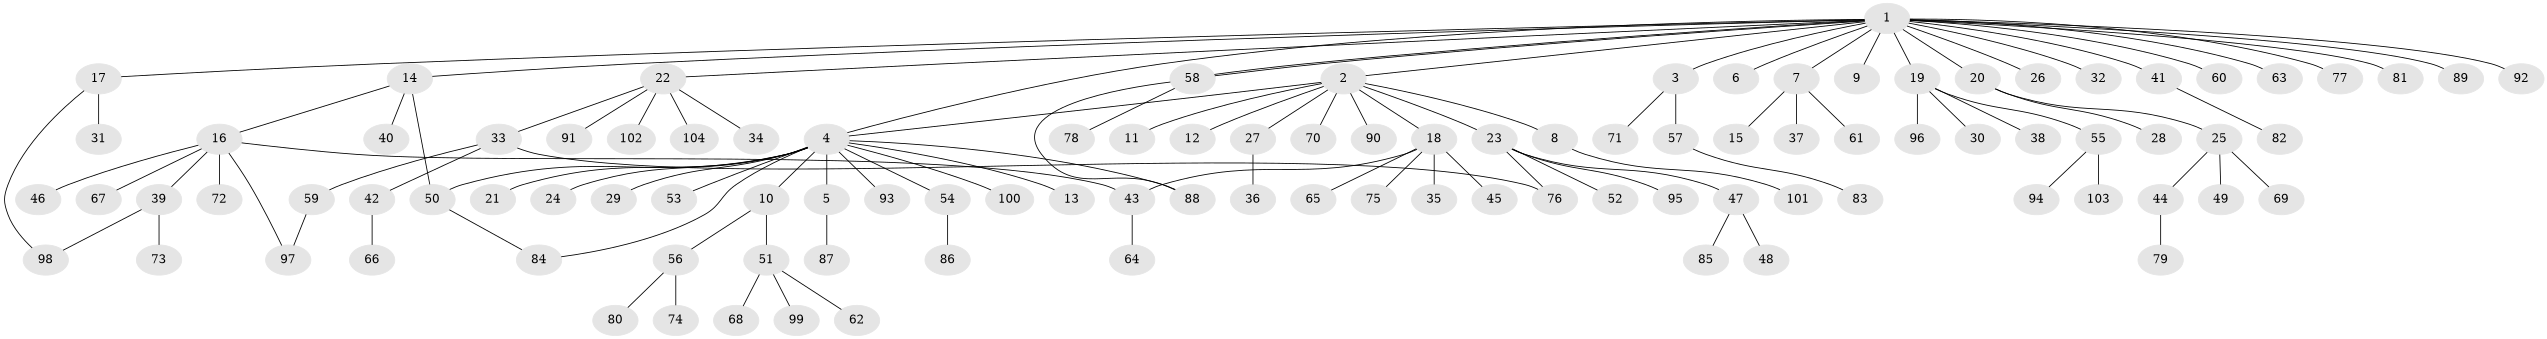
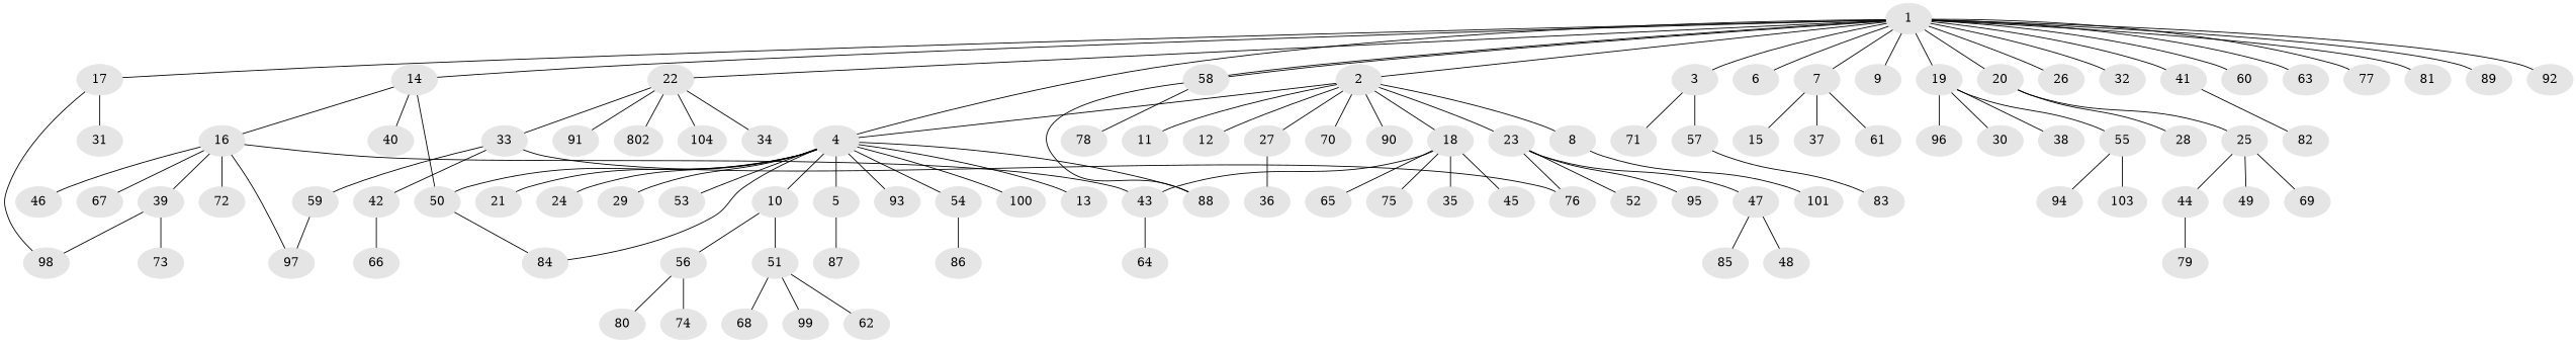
  graph {
    node [color=gray90 style=filled]
    1
    2
    3
    4
    6
    7
    9
    14
    17
    19
    20
    22
    26
    32
    41
    58
    60
    63
    77
    81
    89
    92
    8
    11
    12
    18
    23
    27
    70
    90
    57
    71
    5
    10
    13
    21
    24
    29
    50
    53
    54
    84
    88
    93
    100
    15
    37
    61
    16
    40
    31
    98
    30
    38
    55
    96
    25
    28
    33
    34
    91
-   102
+   102 [label=802]
    104
    82
    78
    101
    43
    35
    45
    65
    75
    47
    52
    76
    95
    36
    83
    87
    51
    56
    86
    62
    68
    99
    74
    80
    39
    46
    67
    72
    97
    73
    64
    94
    103
    44
    49
    69
    42
    59
    48
    85
    79
    66
    1 -- 2
    1 -- 3
    1 -- 4
    1 -- 6
    1 -- 7
    1 -- 9
    1 -- 14
    1 -- 17
    1 -- 19
    1 -- 20
    1 -- 22
    1 -- 26
    1 -- 32
    1 -- 41
    1 -- 58
    1 -- 58
    1 -- 60
    1 -- 63
    1 -- 77
    1 -- 81
    1 -- 89
    1 -- 92
    2 -- 4
    2 -- 8
    2 -- 11
    2 -- 12
    2 -- 18
    2 -- 23
    2 -- 27
    2 -- 70
    2 -- 90
    3 -- 57
    3 -- 71
    4 -- 5
    4 -- 10
    4 -- 13
    4 -- 21
    4 -- 24
    4 -- 29
    4 -- 50
    4 -- 53
    4 -- 54
    4 -- 84
    4 -- 88
    4 -- 93
    4 -- 100
    7 -- 15
    7 -- 37
    7 -- 61
    14 -- 50
    14 -- 16
    14 -- 40
    17 -- 31
    17 -- 98
    19 -- 30
    19 -- 38
    19 -- 55
    19 -- 96
    20 -- 25
    20 -- 28
    22 -- 33
    22 -- 34
    22 -- 91
    22 -- 102
    22 -- 104
    41 -- 82
    58 -- 88
    58 -- 78
    8 -- 101
    18 -- 43
    18 -- 35
    18 -- 45
    18 -- 65
    18 -- 75
    23 -- 47
    23 -- 52
    23 -- 76
    23 -- 95
    27 -- 36
    57 -- 83
    5 -- 87
    10 -- 51
    10 -- 56
    50 -- 84
    54 -- 86
    16 -- 43
    16 -- 39
    16 -- 46
    16 -- 67
    16 -- 72
    16 -- 97
    55 -- 94
    55 -- 103
    25 -- 44
    25 -- 49
    25 -- 69
    33 -- 76
    33 -- 42
    33 -- 59
    43 -- 64
    47 -- 48
    47 -- 85
    51 -- 62
    51 -- 68
    51 -- 99
    56 -- 74
    56 -- 80
    39 -- 98
    39 -- 73
    44 -- 79
    42 -- 66
    59 -- 97
  }
